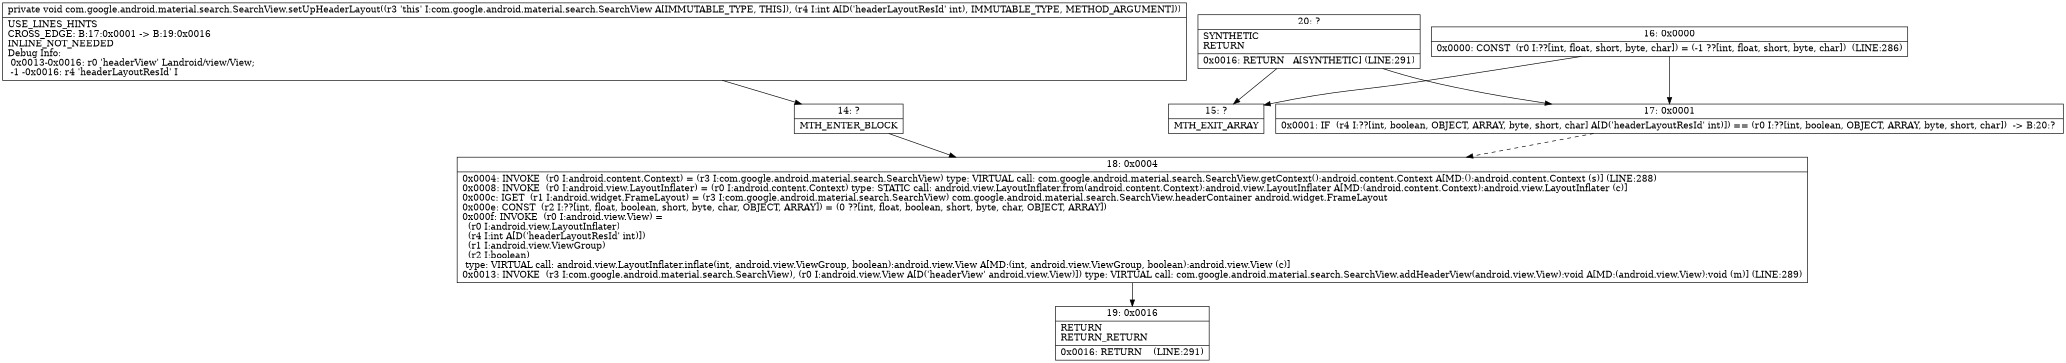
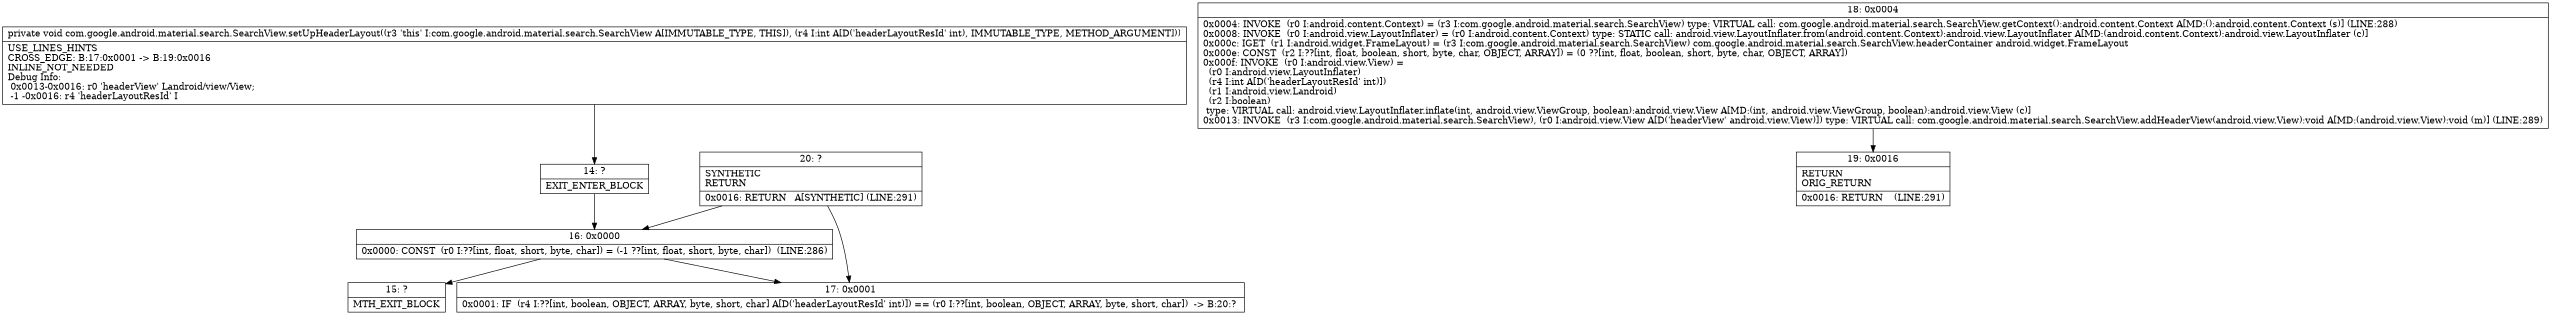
  digraph {
    node [shape=record]
-   n1 [label="{14\:\ ?|MTH_ENTER_BLOCK\l}"]
+   n1 [label="{14\:\ ?|EXIT_ENTER_BLOCK\l}"]
    n2 [label="{16\:\ 0x0000|0x0000: CONST  (r0 I:??[int, float, short, byte, char]) = (\-1 ??[int, float, short, byte, char])  (LINE:286)\l}"]
    n3 [label="{17\:\ 0x0001|0x0001: IF  (r4 I:??[int, boolean, OBJECT, ARRAY, byte, short, char] A[D('headerLayoutResId' int)]) == (r0 I:??[int, boolean, OBJECT, ARRAY, byte, short, char])  \-\> B:20:? \l}"]
-   n4 [label="{15\:\ ?|MTH_EXIT_ARRAY\l}"]
-   n5 [label="{18\:\ 0x0004|0x0004: INVOKE  (r0 I:android.content.Context) = (r3 I:com.google.android.material.search.SearchView) type: VIRTUAL call: com.google.android.material.search.SearchView.getContext():android.content.Context A[MD:():android.content.Context (s)] (LINE:288)\l0x0008: INVOKE  (r0 I:android.view.LayoutInflater) = (r0 I:android.content.Context) type: STATIC call: android.view.LayoutInflater.from(android.content.Context):android.view.LayoutInflater A[MD:(android.content.Context):android.view.LayoutInflater (c)]\l0x000c: IGET  (r1 I:android.widget.FrameLayout) = (r3 I:com.google.android.material.search.SearchView) com.google.android.material.search.SearchView.headerContainer android.widget.FrameLayout \l0x000e: CONST  (r2 I:??[int, float, boolean, short, byte, char, OBJECT, ARRAY]) = (0 ??[int, float, boolean, short, byte, char, OBJECT, ARRAY]) \l0x000f: INVOKE  (r0 I:android.view.View) = \l  (r0 I:android.view.LayoutInflater)\l  (r4 I:int A[D('headerLayoutResId' int)])\l  (r1 I:android.view.ViewGroup)\l  (r2 I:boolean)\l type: VIRTUAL call: android.view.LayoutInflater.inflate(int, android.view.ViewGroup, boolean):android.view.View A[MD:(int, android.view.ViewGroup, boolean):android.view.View (c)]\l0x0013: INVOKE  (r3 I:com.google.android.material.search.SearchView), (r0 I:android.view.View A[D('headerView' android.view.View)]) type: VIRTUAL call: com.google.android.material.search.SearchView.addHeaderView(android.view.View):void A[MD:(android.view.View):void (m)] (LINE:289)\l}"]
-   n6 [label="{19\:\ 0x0016|RETURN\lRETURN_RETURN\l|0x0016: RETURN    (LINE:291)\l}"]
+   n4 [label="{15\:\ ?|MTH_EXIT_BLOCK\l}"]
+   n5 [label="{18\:\ 0x0004|0x0004: INVOKE  (r0 I:android.content.Context) = (r3 I:com.google.android.material.search.SearchView) type: VIRTUAL call: com.google.android.material.search.SearchView.getContext():android.content.Context A[MD:():android.content.Context (s)] (LINE:288)\l0x0008: INVOKE  (r0 I:android.view.LayoutInflater) = (r0 I:android.content.Context) type: STATIC call: android.view.LayoutInflater.from(android.content.Context):android.view.LayoutInflater A[MD:(android.content.Context):android.view.LayoutInflater (c)]\l0x000c: IGET  (r1 I:android.widget.FrameLayout) = (r3 I:com.google.android.material.search.SearchView) com.google.android.material.search.SearchView.headerContainer android.widget.FrameLayout \l0x000e: CONST  (r2 I:??[int, float, boolean, short, byte, char, OBJECT, ARRAY]) = (0 ??[int, float, boolean, short, byte, char, OBJECT, ARRAY]) \l0x000f: INVOKE  (r0 I:android.view.View) = \l  (r0 I:android.view.LayoutInflater)\l  (r4 I:int A[D('headerLayoutResId' int)])\l  (r1 I:android.view.Landroid)\l  (r2 I:boolean)\l type: VIRTUAL call: android.view.LayoutInflater.inflate(int, android.view.ViewGroup, boolean):android.view.View A[MD:(int, android.view.ViewGroup, boolean):android.view.View (c)]\l0x0013: INVOKE  (r3 I:com.google.android.material.search.SearchView), (r0 I:android.view.View A[D('headerView' android.view.View)]) type: VIRTUAL call: com.google.android.material.search.SearchView.addHeaderView(android.view.View):void A[MD:(android.view.View):void (m)] (LINE:289)\l}"]
+   n6 [label="{19\:\ 0x0016|RETURN\lORIG_RETURN\l|0x0016: RETURN    (LINE:291)\l}"]
    n7 [label="{20\:\ ?|SYNTHETIC\lRETURN\l|0x0016: RETURN   A[SYNTHETIC] (LINE:291)\l}"]
    n8 [label="{private void com.google.android.material.search.SearchView.setUpHeaderLayout((r3 'this' I:com.google.android.material.search.SearchView A[IMMUTABLE_TYPE, THIS]), (r4 I:int A[D('headerLayoutResId' int), IMMUTABLE_TYPE, METHOD_ARGUMENT]))  | USE_LINES_HINTS\lCROSS_EDGE: B:17:0x0001 \-\> B:19:0x0016\lINLINE_NOT_NEEDED\lDebug Info:\l  0x0013\-0x0016: r0 'headerView' Landroid\/view\/View;\l  \-1 \-0x0016: r4 'headerLayoutResId' I\l}"]
-   n1 -> n5
+   n1 -> n2
    n2 -> n3
    n2 -> n4
-   n3 -> n5 [style=dashed]
    n5 -> n6
    n7 -> n3
-   n7 -> n4
+   n7 -> n2
    n8 -> n1
  }
